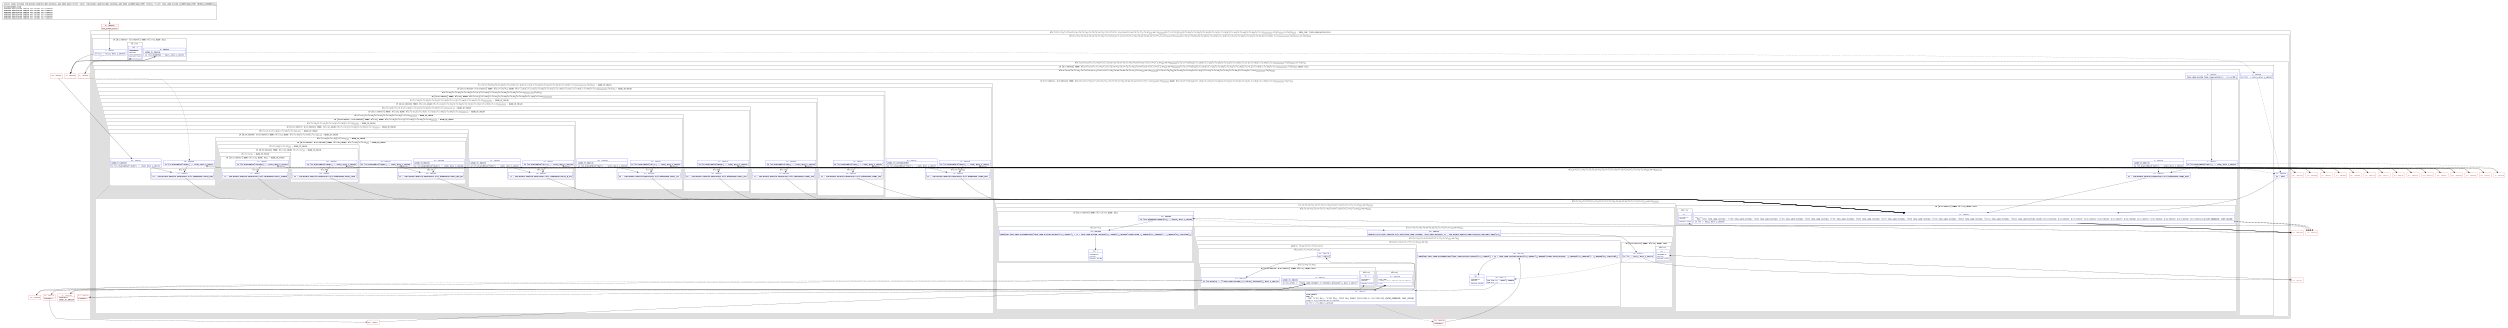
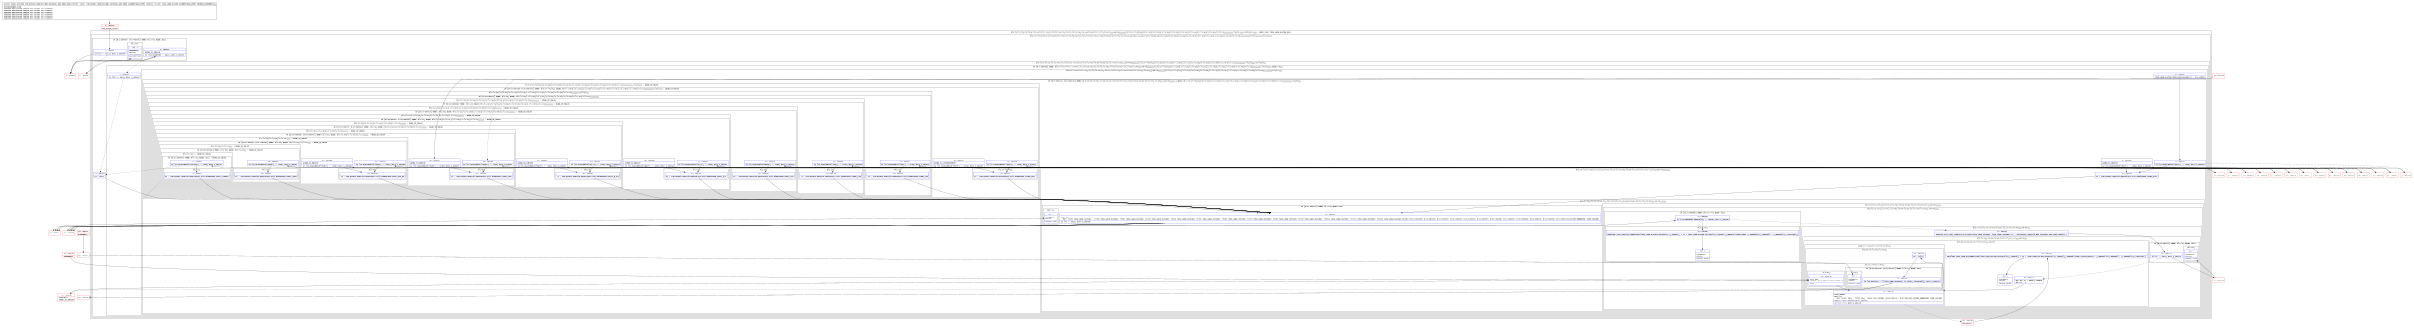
  digraph {
    fontname="Courier Prime"
    node [color=blue fontname="Courier Prime" shape=record]
    edge [fontname="Courier Prime"]
    n1 [label="{73\:\ ?|SYNTHETIC\lRETURN\lORIG_RETURN\l|return true\l}"]
    n2 [label="{1\:\ 0x0002|if (r11 == null) goto L_0x0008\l}"]
    n3 [label="{3\:\ 0x0006|ADDED_TO_REGION\l|if (r10.mimeType == null) goto L_0x0008\l}"]
    n4 [label="{74\:\ ?|SYNTHETIC\lRETURN\l|return true\l}"]
    n5 [label="{11\:\ 0x0023|PHI: r4 \l  PHI: (r4v1 java.lang.String) = (r4v0 java.lang.String), (r4v2 java.lang.String), (r4v3 java.lang.String), (r4v4 java.lang.String), (r4v5 java.lang.String), (r4v6 java.lang.String), (r4v7 java.lang.String), (r4v8 java.lang.String), (r4v9 java.lang.String), (r4v10 java.lang.String), (r4v11 java.lang.String), (r4v12 java.lang.String) binds: [B:53:0x00ca, B:10:0x0020, B:17:0x0037, B:31:0x006f, B:36:0x0083, B:41:0x0097, B:46:0x00ab, B:52:0x00c5, B:49:0x00b8, B:26:0x005b, B:23:0x004f, B:20:0x0043] A[DONT_GENERATE, DONT_INLINE]\l|if (r4 != null) goto L_0x00ce\l}"]
    n6 [label="{56\:\ 0x00d6|zzbd(new java.lang.StringBuilder(java.lang.String.valueOf(r11).length() + 13 + java.lang.String.valueOf(r4).length()).append(\"codec.mime \").append(r11).append(\", \").append(r4).toString())\l}"]
    n7 [label="{75\:\ ?|SYNTHETIC\lRETURN\l|return false\l}"]
    n8 [label="{55\:\ 0x00d4|if (r10.mimeType.equals(r4) == false) goto L_0x00d6\l}"]
    n9 [label="{76\:\ ?|SYNTHETIC\lRETURN\l|return true\l}"]
    n10 [label="{58\:\ 0x0110|if (r5 == null) goto L_0x0112\l}"]
    n11 [label="{77\:\ ?|SYNTHETIC\lRETURN\l|return true\l}"]
    n12 [label="{63\:\ 0x0129|if (r8.profile == ((java.lang.Integer) r5.first).intValue()) goto L_0x012b\l}"]
-   n13 [label="{65\:\ 0x0135|ADDED_TO_REGION\l|if (r8.level \>= ((java.lang.Integer) r5.second).intValue()) goto L_0x0137\l}"]
    n14 [label="{67\:\ 0x013a|LOOP_END\lLOOP:0: B:61:0x011b\-\>B:67:0x013a\l|r3++\l}"]
    n15 [label="{62\:\ 0x011d|r8 = r6[r3]\l}"]
    n16 [label="{61\:\ 0x011b|LOOP_START\lPHI: r3 \l  PHI: (r3v1 int) = (r3v0 int), (r3v2 int) binds: [B:60:0x0115, B:67:0x013a] A[DONT_GENERATE, DONT_INLINE]\lLOOP:0: B:61:0x011b\-\>B:67:0x013a\l|if (r3 \< r7) goto L_0x011d\l}"]
    n17 [label="{60\:\ 0x0115|int int r7 = zziq().length\lint r3 = 0\l}"]
    n18 [label="{68\:\ 0x013e|zzbd(new java.lang.StringBuilder(java.lang.String.valueOf(r11).length() + 22 + java.lang.String.valueOf(r4).length()).append(\"codec.profileLevel, \").append(r11).append(\", \").append(r4).toString())\l}"]
    n19 [label="{78\:\ ?|SYNTHETIC\lRETURN\l|return false\l}"]
    n20 [label="{57\:\ 0x010c|android.util.Pair android.util.Pair\<java.lang.Integer, java.lang.Integer\> r5 = com.google.android.gms.internal.ads.zzpi.zzbe(r11)\l}"]
    n21 [label="{10\:\ 0x0020|r4 = com.google.android.exoplayer2.util.MimeTypes.VIDEO_H264\l}"]
    n22 [label="{17\:\ 0x0037|r4 = com.google.android.exoplayer2.util.MimeTypes.VIDEO_H265\l}"]
    n23 [label="{20\:\ 0x0043|r4 = com.google.android.exoplayer2.util.MimeTypes.VIDEO_VP9\l}"]
    n24 [label="{23\:\ 0x004f|r4 = com.google.android.exoplayer2.util.MimeTypes.VIDEO_VP8\l}"]
    n25 [label="{26\:\ 0x005b|r4 = com.google.android.exoplayer2.util.MimeTypes.AUDIO_AAC\l}"]
    n26 [label="{31\:\ 0x006f|r4 = com.google.android.exoplayer2.util.MimeTypes.AUDIO_AC3\l}"]
    n27 [label="{36\:\ 0x0083|r4 = com.google.android.exoplayer2.util.MimeTypes.AUDIO_E_AC3\l}"]
    n28 [label="{41\:\ 0x0097|r4 = com.google.android.exoplayer2.util.MimeTypes.AUDIO_DTS\l}"]
    n29 [label="{46\:\ 0x00ab|r4 = com.google.android.exoplayer2.util.MimeTypes.AUDIO_DTS_HD\l}"]
    n30 [label="{49\:\ 0x00b8|r4 = com.google.android.exoplayer2.util.MimeTypes.AUDIO_OPUS\l}"]
    n31 [label="{52\:\ 0x00c5|r4 = com.google.android.exoplayer2.util.MimeTypes.AUDIO_VORBIS\l}"]
    n32 [label="{51\:\ 0x00c3|if (r0.startsWith(\"vorbis\") == true) goto L_0x00c5\l}"]
    n33 [label="{48\:\ 0x00b6|if (r0.startsWith(\"opus\") == true) goto L_0x00b8\l}"]
    n34 [label="{43\:\ 0x00a1|if (r0.startsWith(\"dtsh\") == true) goto L_0x00ab\l}"]
    n35 [label="{45\:\ 0x00a9|ADDED_TO_REGION\l|if (r0.startsWith(\"dtsl\") == true) goto L_0x00ab\l}"]
    n36 [label="{38\:\ 0x008d|if (r0.startsWith(\"dtsc\") == true) goto L_0x0097\l}"]
    n37 [label="{40\:\ 0x0095|ADDED_TO_REGION\l|if (r0.startsWith(\"dtse\") == true) goto L_0x0097\l}"]
    n38 [label="{33\:\ 0x0079|if (r0.startsWith(\"ec\-3\") == true) goto L_0x0083\l}"]
    n39 [label="{35\:\ 0x0081|ADDED_TO_REGION\l|if (r0.startsWith(\"dec3\") == true) goto L_0x0083\l}"]
    n40 [label="{28\:\ 0x0065|if (r0.startsWith(\"ac\-3\") == true) goto L_0x006f\l}"]
    n41 [label="{30\:\ 0x006d|ADDED_TO_REGION\l|if (r0.startsWith(\"dac3\") == true) goto L_0x006f\l}"]
    n42 [label="{25\:\ 0x0059|if (r0.startsWith(\"mp4a\") == true) goto L_0x005b\l}"]
    n43 [label="{22\:\ 0x004d|if (r0.startsWith(\"vp8\") == true) goto L_0x004f\l}"]
    n44 [label="{19\:\ 0x0041|if (r0.startsWith(\"vp9\") == true) goto L_0x0043\l}"]
    n45 [label="{14\:\ 0x002d|if (r0.startsWith(\"hev1\") == true) goto L_0x0037\l}"]
    n46 [label="{16\:\ 0x0035|ADDED_TO_INCONSISTENT\l|if (r0.startsWith(\"hvc1\") == true) goto L_0x0037\l}"]
    n47 [label="{7\:\ 0x0016|if (r0.startsWith(\"avc1\") == true) goto L_0x0020\l}"]
    n48 [label="{9\:\ 0x001e|ADDED_TO_REGION\l|if (r0.startsWith(\"avc3\") == true) goto L_0x0020\l}"]
    n49 [label="{6\:\ 0x000c|java.lang.String java.lang.String r0 = r11.trim()\l}"]
    n50 [label="{5\:\ 0x000a|if (r11 != null) goto L_0x000c\l}"]
    n51 [label="{53\:\ 0x00ca|r4 = null\l}"]
    n52 [color=red label="{2\:\ 0x0004}"]
    n53 [color=red label="{4\:\ 0x0008}"]
    n54 [color=red label="{12\:\ 0x0025}"]
    n55 [color=red label="{54\:\ 0x00ce}"]
    n56 [color=red label="{59\:\ 0x0112}"]
    n57 [color=red label="{64\:\ 0x012b}"]
    n58 [color=red label="{71\:\ 0x013a|SYNTHETIC\lADDED_TO_REGION\l}"]
    n59 [color=red label="{69\:\ 0x0137|SYNTHETIC\l}"]
    n60 [color=red label="{72\:\ 0x013a|SYNTHETIC\l}"]
    n61 [color=red label="{70\:\ 0x013e|SYNTHETIC\l}"]
    n62 [color=red label="{50\:\ 0x00bd}"]
    n63 [color=red label="{44\:\ 0x00a3}"]
    n64 [color=red label="{47\:\ 0x00b0}"]
    n65 [color=red label="{42\:\ 0x009b}"]
    n66 [color=red label="{34\:\ 0x007b}"]
    n67 [color=red label="{37\:\ 0x0087}"]
    n68 [color=red label="{29\:\ 0x0067}"]
    n69 [color=red label="{32\:\ 0x0073}"]
    n70 [color=red label="{27\:\ 0x005f}"]
    n71 [color=red label="{24\:\ 0x0053}"]
    n72 [color=red label="{21\:\ 0x0047}"]
-   n73 [color=red label="{15\:\ 0x002f}"]
    n74 [color=red label="{18\:\ 0x003b}"]
    n75 [color=red label="{8\:\ 0x0018}"]
    n76 [color=red label="{13\:\ 0x0027}"]
    n77 [color=red label="{66\:\ 0x0137}"]
    n78 [color=red label="{39\:\ 0x008f}"]
    n79 [color=red label="{0\:\ 0x0000|MTH_ENTER_BLOCK\l}"]
    n80 [label="{public final boolean com.google.android.gms.internal.ads.zzpd.zzat((r10v0 'this' com.google.android.gms.internal.ads.zzpd A[IMMUTABLE_TYPE, THIS]), (r11v0 java.lang.String A[IMMUTABLE_TYPE, METHOD_ARGUMENT]))  | INCONSISTENT_CODE\lRemoved duplicated region for block: B:54:0x00ce \lRemoved duplicated region for block: B:12:0x0025 \lRemoved duplicated region for block: B:12:0x0025 \lRemoved duplicated region for block: B:54:0x00ce \lRemoved duplicated region for block: B:54:0x00ce \lRemoved duplicated region for block: B:12:0x0025 \l}" color=""]
    subgraph cluster_1 {
      label="R(1:(2:(1:73)|(3:(2:6|(2:10|(2:(1:74)|(1:(2:(2:56|75)|(2:57|(2:(1:76)|(4:60|(2:62|(2:(1:77)|(1:67)))|68|78)))))))(1:(2:17|(0)(0))(2:(1:20)(1:(1:23)(1:(1:26)(1:(1:31)(1:(1:36)(1:(1:41)(1:(1:46)(1:(1:49)(1:(1:52)))))))))|(0)(0))))|53|(0)(0)))) | DECL_VAR: java.lang.String null\l"
      subgraph cluster_2 {
        label="R(2:(1:73)|(3:(2:6|(2:10|(2:(1:74)|(1:(2:(2:56|75)|(2:57|(2:(1:76)|(4:60|(2:62|(2:(1:77)|(1:67)))|68|78)))))))(1:(2:17|(0)(0))(2:(1:20)(1:(1:23)(1:(1:26)(1:(1:31)(1:(1:36)(1:(1:41)(1:(1:46)(1:(1:49)(1:(1:52)))))))))|(0)(0))))|53|(0)(0)))"
        subgraph cluster_3 {
          label="IF [B:1:0x0002, B:3:0x0006] THEN: R(1:73) ELSE: null"
          n2
          n3
          subgraph cluster_4 {
            label="R(1:73)"
            n1
          }
        }
        subgraph cluster_5 {
          label="R(3:(2:6|(2:10|(2:(1:74)|(1:(2:(2:56|75)|(2:57|(2:(1:76)|(4:60|(2:62|(2:(1:77)|(1:67)))|68|78)))))))(1:(2:17|(0)(0))(2:(1:20)(1:(1:23)(1:(1:26)(1:(1:31)(1:(1:36)(1:(1:41)(1:(1:46)(1:(1:49)(1:(1:52)))))))))|(0)(0))))|53|(0)(0))"
          n51
          subgraph cluster_6 {
            label="IF [B:5:0x000a] THEN: R(2:6|(2:10|(2:(1:74)|(1:(2:(2:56|75)|(2:57|(2:(1:76)|(4:60|(2:62|(2:(1:77)|(1:67)))|68|78)))))))(1:(2:17|(0)(0))(2:(1:20)(1:(1:23)(1:(1:26)(1:(1:31)(1:(1:36)(1:(1:41)(1:(1:46)(1:(1:49)(1:(1:52)))))))))|(0)(0)))) ELSE: null"
            n50
            subgraph cluster_7 {
              label="R(2:6|(2:10|(2:(1:74)|(1:(2:(2:56|75)|(2:57|(2:(1:76)|(4:60|(2:62|(2:(1:77)|(1:67)))|68|78)))))))(1:(2:17|(0)(0))(2:(1:20)(1:(1:23)(1:(1:26)(1:(1:31)(1:(1:36)(1:(1:41)(1:(1:46)(1:(1:49)(1:(1:52)))))))))|(0)(0))))"
              n49
              subgraph cluster_8 {
                label="IF [B:7:0x0016, B:9:0x001e] THEN: R(2:10|(2:(1:74)|(1:(2:(2:56|75)|(2:57|(2:(1:76)|(4:60|(2:62|(2:(1:77)|(1:67)))|68|78))))))) ELSE: R(1:(2:17|(0)(0))(2:(1:20)(1:(1:23)(1:(1:26)(1:(1:31)(1:(1:36)(1:(1:41)(1:(1:46)(1:(1:49)(1:(1:52)))))))))|(0)(0)))"
                n47
                n48
                subgraph cluster_9 {
                  label="R(2:10|(2:(1:74)|(1:(2:(2:56|75)|(2:57|(2:(1:76)|(4:60|(2:62|(2:(1:77)|(1:67)))|68|78)))))))"
                  n21
                  subgraph cluster_10 {
                    label="R(2:(1:74)|(1:(2:(2:56|75)|(2:57|(2:(1:76)|(4:60|(2:62|(2:(1:77)|(1:67)))|68|78))))))"
                    subgraph cluster_11 {
                      label="IF [B:11:0x0023] THEN: R(1:74) ELSE: null"
                      n5
                      subgraph cluster_12 {
                        label="R(1:74)"
                        n4
                      }
                    }
                    subgraph cluster_13 {
                      label="R(1:(2:(2:56|75)|(2:57|(2:(1:76)|(4:60|(2:62|(2:(1:77)|(1:67)))|68|78)))))"
                      subgraph cluster_14 {
                        label="R(2:(2:56|75)|(2:57|(2:(1:76)|(4:60|(2:62|(2:(1:77)|(1:67)))|68|78))))"
                        subgraph cluster_15 {
                          label="IF [B:55:0x00d4] THEN: R(2:56|75) ELSE: null"
                          n8
                          subgraph cluster_16 {
                            label="R(2:56|75)"
                            n6
                            n7
                          }
                        }
                        subgraph cluster_17 {
                          label="R(2:57|(2:(1:76)|(4:60|(2:62|(2:(1:77)|(1:67)))|68|78)))"
                          n20
                          subgraph cluster_18 {
                            label="R(2:(1:76)|(4:60|(2:62|(2:(1:77)|(1:67)))|68|78))"
                            subgraph cluster_19 {
                              label="IF [B:58:0x0110] THEN: R(1:76) ELSE: null"
                              n10
                              subgraph cluster_20 {
                                label="R(1:76)"
                                n9
                              }
                            }
                            subgraph cluster_21 {
                              label="R(4:60|(2:62|(2:(1:77)|(1:67)))|68|78)"
                              n17
                              n18
                              n19
                              subgraph cluster_22 {
                                label="LOOP:0: (2:62|(2:(1:77)|(1:67)))"
                                n16
                                subgraph cluster_23 {
                                  label="R(2:62|(2:(1:77)|(1:67)))"
                                  n15
                                  subgraph cluster_24 {
                                    label="R(2:(1:77)|(1:67))"
                                    subgraph cluster_25 {
                                      label="IF [B:63:0x0129, B:65:0x0135] THEN: R(1:77) ELSE: null"
                                      n12
-                                     n13
                                      subgraph cluster_26 {
                                        label="R(1:77)"
                                        n11
                                      }
                                    }
                                    subgraph cluster_27 {
                                      label="R(1:67)"
                                      n14
                                    }
                                  }
                                }
                              }
                            }
                          }
                        }
                      }
                    }
                  }
                }
                subgraph cluster_28 {
                  label="R(1:(2:17|(0)(0))(2:(1:20)(1:(1:23)(1:(1:26)(1:(1:31)(1:(1:36)(1:(1:41)(1:(1:46)(1:(1:49)(1:(1:52)))))))))|(0)(0))) | ELSE_IF_CHAIN\l"
                  subgraph cluster_29 {
                    label="IF [B:14:0x002d, B:16:0x0035] THEN: R(2:17|(0)(0)) ELSE: R(2:(1:20)(1:(1:23)(1:(1:26)(1:(1:31)(1:(1:36)(1:(1:41)(1:(1:46)(1:(1:49)(1:(1:52)))))))))|(0)(0)) | ELSE_IF_CHAIN\l"
                    n45
                    n46
                    subgraph cluster_30 {
                      label="R(2:17|(0)(0))"
                      n22
                      subgraph cluster_31 {
                        label="IF [B:11:0x0023] THEN: R(0) ELSE: R(0)"
                        subgraph cluster_32 {
                          label="R(0)"
                        }
                        subgraph cluster_33 {
                          label="R(0)"
                        }
                      }
                    }
                    subgraph cluster_34 {
                      label="R(2:(1:20)(1:(1:23)(1:(1:26)(1:(1:31)(1:(1:36)(1:(1:41)(1:(1:46)(1:(1:49)(1:(1:52)))))))))|(0)(0))"
                      subgraph cluster_35 {
                        label="IF [B:19:0x0041] THEN: R(1:20) ELSE: R(1:(1:23)(1:(1:26)(1:(1:31)(1:(1:36)(1:(1:41)(1:(1:46)(1:(1:49)(1:(1:52)))))))))"
                        n44
                        subgraph cluster_36 {
                          label="R(1:20)"
                          n23
                        }
                        subgraph cluster_37 {
                          label="R(1:(1:23)(1:(1:26)(1:(1:31)(1:(1:36)(1:(1:41)(1:(1:46)(1:(1:49)(1:(1:52))))))))) | ELSE_IF_CHAIN\l"
                          subgraph cluster_38 {
                            label="IF [B:22:0x004d] THEN: R(1:23) ELSE: R(1:(1:26)(1:(1:31)(1:(1:36)(1:(1:41)(1:(1:46)(1:(1:49)(1:(1:52)))))))) | ELSE_IF_CHAIN\l"
                            n43
                            subgraph cluster_39 {
                              label="R(1:23)"
                              n24
                            }
                            subgraph cluster_40 {
                              label="R(1:(1:26)(1:(1:31)(1:(1:36)(1:(1:41)(1:(1:46)(1:(1:49)(1:(1:52)))))))) | ELSE_IF_CHAIN\l"
                              subgraph cluster_41 {
                                label="IF [B:25:0x0059] THEN: R(1:26) ELSE: R(1:(1:31)(1:(1:36)(1:(1:41)(1:(1:46)(1:(1:49)(1:(1:52))))))) | ELSE_IF_CHAIN\l"
                                n42
                                subgraph cluster_42 {
                                  label="R(1:26)"
                                  n25
                                }
                                subgraph cluster_43 {
                                  label="R(1:(1:31)(1:(1:36)(1:(1:41)(1:(1:46)(1:(1:49)(1:(1:52))))))) | ELSE_IF_CHAIN\l"
                                  subgraph cluster_44 {
                                    label="IF [B:28:0x0065, B:30:0x006d] THEN: R(1:31) ELSE: R(1:(1:36)(1:(1:41)(1:(1:46)(1:(1:49)(1:(1:52)))))) | ELSE_IF_CHAIN\l"
                                    n40
                                    n41
                                    subgraph cluster_45 {
                                      label="R(1:31)"
                                      n26
                                    }
                                    subgraph cluster_46 {
                                      label="R(1:(1:36)(1:(1:41)(1:(1:46)(1:(1:49)(1:(1:52)))))) | ELSE_IF_CHAIN\l"
                                      subgraph cluster_47 {
                                        label="IF [B:33:0x0079, B:35:0x0081] THEN: R(1:36) ELSE: R(1:(1:41)(1:(1:46)(1:(1:49)(1:(1:52))))) | ELSE_IF_CHAIN\l"
                                        n38
                                        n39
                                        subgraph cluster_48 {
                                          label="R(1:36)"
                                          n27
                                        }
                                        subgraph cluster_49 {
                                          label="R(1:(1:41)(1:(1:46)(1:(1:49)(1:(1:52))))) | ELSE_IF_CHAIN\l"
                                          subgraph cluster_50 {
                                            label="IF [B:38:0x008d, B:40:0x0095] THEN: R(1:41) ELSE: R(1:(1:46)(1:(1:49)(1:(1:52)))) | ELSE_IF_CHAIN\l"
                                            n36
                                            n37
                                            subgraph cluster_51 {
                                              label="R(1:41)"
                                              n28
                                            }
                                            subgraph cluster_52 {
                                              label="R(1:(1:46)(1:(1:49)(1:(1:52)))) | ELSE_IF_CHAIN\l"
                                              subgraph cluster_53 {
                                                label="IF [B:43:0x00a1, B:45:0x00a9] THEN: R(1:46) ELSE: R(1:(1:49)(1:(1:52))) | ELSE_IF_CHAIN\l"
                                                n34
                                                n35
                                                subgraph cluster_54 {
                                                  label="R(1:46)"
                                                  n29
                                                }
                                                subgraph cluster_55 {
                                                  label="R(1:(1:49)(1:(1:52))) | ELSE_IF_CHAIN\l"
                                                  subgraph cluster_56 {
                                                    label="IF [B:48:0x00b6] THEN: R(1:49) ELSE: R(1:(1:52)) | ELSE_IF_CHAIN\l"
                                                    n33
                                                    subgraph cluster_57 {
                                                      label="R(1:49)"
                                                      n30
                                                    }
                                                    subgraph cluster_58 {
                                                      label="R(1:(1:52)) | ELSE_IF_CHAIN\l"
                                                      subgraph cluster_59 {
                                                        label="IF [B:51:0x00c3] THEN: R(1:52) ELSE: null | ELSE_IF_CHAIN\l"
                                                        n32
                                                        subgraph cluster_60 {
                                                          label="R(1:52)"
                                                          n31
                                                        }
                                                      }
                                                    }
                                                  }
                                                }
                                              }
                                            }
                                          }
                                        }
                                      }
                                    }
                                  }
                                }
                              }
                            }
                          }
                        }
                      }
                      subgraph cluster_61 {
                        label="IF [B:11:0x0023] THEN: R(0) ELSE: R(0)"
                        subgraph cluster_62 {
                          label="R(0)"
                        }
                        subgraph cluster_63 {
                          label="R(0)"
                        }
                      }
                    }
                  }
                }
              }
            }
          }
          subgraph cluster_64 {
            label="IF [B:11:0x0023] THEN: R(0) ELSE: R(0)"
            subgraph cluster_65 {
              label="R(0)"
            }
            subgraph cluster_66 {
              label="R(0)"
            }
          }
        }
      }
    }
    n2 -> n52 [style=dashed]
    n2 -> n53
    n3 -> n50 [style=dashed]
    n3 -> n53
    n5 -> n54 [style=dashed]
    n5 -> n54 [style=dashed]
    n5 -> n54 [style=dashed]
    n5 -> n54 [style=dashed]
    n5 -> n55
    n5 -> n55
    n5 -> n55
    n5 -> n55
    n6 -> n7
    n8 -> n6
    n8 -> n20 [style=dashed]
    n10 -> n17 [style=dashed]
    n10 -> n56
    n12 -> n57
    n12 -> n58 [style=dashed]
-   n13 -> n59
-   n13 -> n60 [style=dashed]
    n14 -> n16
    n15 -> n12
    n16 -> n15
    n16 -> n61 [style=dashed]
    n17 -> n16
    n18 -> n19
    n20 -> n10
    n21 -> n5
    n22 -> n5
    n23 -> n5
    n24 -> n5
    n25 -> n5
    n26 -> n5
    n27 -> n5
    n28 -> n5
    n29 -> n5
    n30 -> n5
    n31 -> n5
    n32 -> n31
    n32 -> n51 [style=dashed]
    n33 -> n30
    n33 -> n62 [style=dashed]
    n34 -> n29
    n34 -> n63 [style=dashed]
    n35 -> n29
    n35 -> n64 [style=dashed]
    n36 -> n28
    n37 -> n28
    n37 -> n65 [style=dashed]
    n38 -> n27
    n38 -> n66 [style=dashed]
    n39 -> n27
    n39 -> n67 [style=dashed]
    n40 -> n26
    n40 -> n68 [style=dashed]
    n41 -> n26
    n41 -> n69 [style=dashed]
    n42 -> n25
    n42 -> n70 [style=dashed]
    n43 -> n24
    n43 -> n71 [style=dashed]
    n44 -> n23
    n44 -> n72 [style=dashed]
    n45 -> n22
-   n45 -> n73 [style=dashed]
    n46 -> n22
    n46 -> n74 [style=dashed]
    n47 -> n21
    n47 -> n75 [style=dashed]
    n48 -> n21
    n48 -> n76 [style=dashed]
    n49 -> n47
    n50 -> n51 [style=dashed]
    n51 -> n5
    n52 -> n3
    n53 -> n1
    n54 -> n4
    n55 -> n8
    n56 -> n9
-   n57 -> n13
    n58 -> n14
    n59 -> n77
    n60 -> n14
    n61 -> n18
    n62 -> n32
    n63 -> n35
    n64 -> n33
    n65 -> n34
    n66 -> n39
    n67 -> n36
    n68 -> n41
    n69 -> n38
    n70 -> n40
    n71 -> n42
    n72 -> n43
-   n73 -> n46
    n74 -> n44
    n75 -> n48
    n76 -> n45
    n77 -> n11
    n78 -> n36 [style=dashed]
    n78 -> n37
    n79 -> n2
    n80 -> n79
  }
